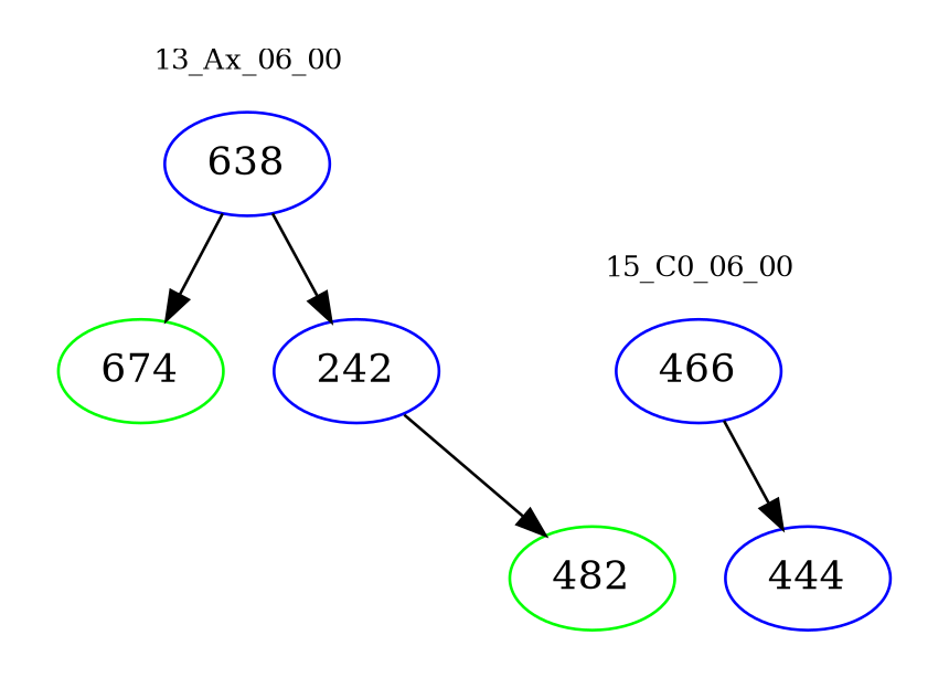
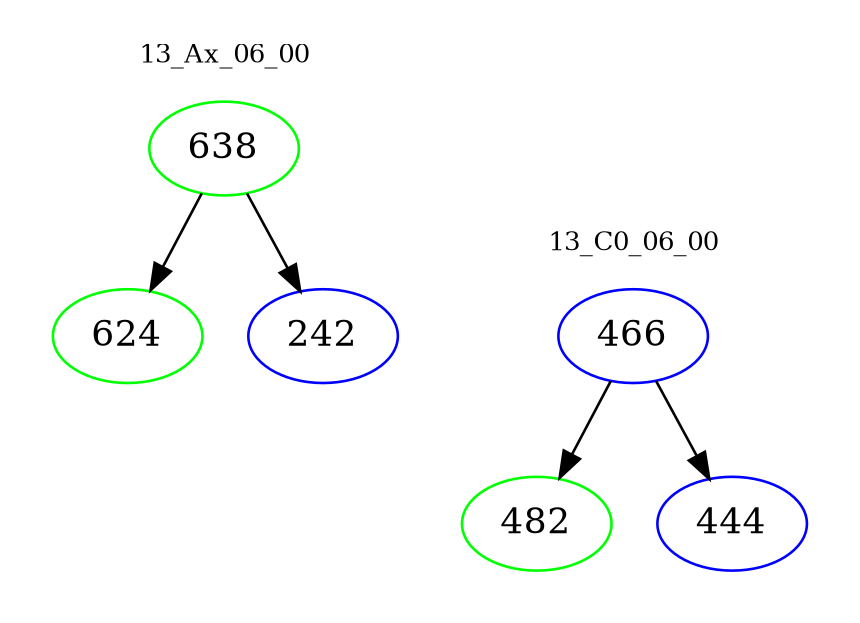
  digraph {
    node [color=blue]
    edge [color=black]
-   n1 [label=638]
-   n2 [color=green label=674]
+   n1 [color=green label=638]
+   n2 [color=green label=624]
    n3 [label=242]
    n4 [label=466]
    n5 [label=444]
    n6 [color=green label=482]
    subgraph cluster_1 {
      color=white
      fontsize=10
      label="13_Ax_06_00"
      n1
      n2
      n3
    }
    subgraph cluster_2 {
      color=white
      fontsize=10
-     label="15_C0_06_00"
+     label="13_C0_06_00"
      n4
      n5
      n6
    }
    n1 -> n2
    n1 -> n3
    n4 -> n5
-   n3 -> n6
+   n4 -> n6
  }
